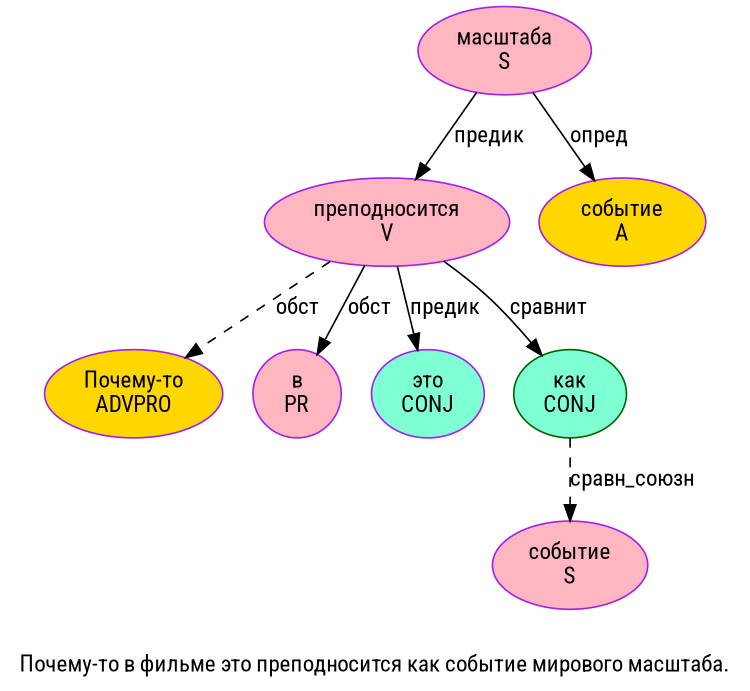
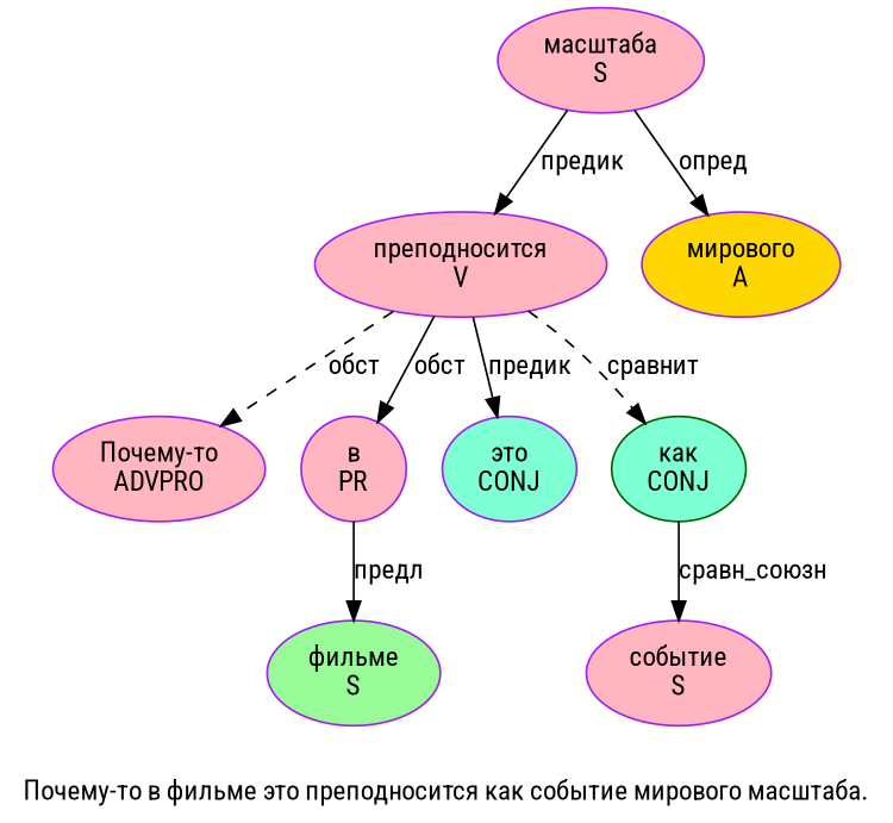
  digraph {
    fontname="Roboto Condensed"
    label="Почему-то в фильме это преподносится как событие мирового масштаба."
    node [color=purple fillcolor=lightpink fontname="Roboto Condensed" penwidth=1 shape=ellipse style=filled]
    edge [fontname="Roboto Condensed" style=solid]
-   n1 [fillcolor=gold label="Почему-то\nADVPRO"]
+   n1 [label="Почему-то\nADVPRO"]
    n2 [label="в\nPR"]
+   n3 [fillcolor=palegreen label="фильме\nS"]
    n4 [fillcolor=aquamarine label="это\nCONJ"]
    n5 [label="преподносится\nV"]
    n6 [color=darkgreen fillcolor=aquamarine label="как\nCONJ"]
    n7 [label="событие\nS"]
    n8 [label="масштаба\nS"]
-   n9 [fillcolor=gold label="событие\nA"]
+   n9 [fillcolor=gold label="мирового\nA"]
+   n2 -> n3 [label="предл"]
    n5 -> n1 [label="обст" style=dashed]
    n5 -> n2 [label="обст"]
    n5 -> n4 [label="предик"]
-   n5 -> n6 [label="сравнит"]
-   n6 -> n7 [label="сравн_союзн" style=dashed]
+   n5 -> n6 [label="сравнит" style=dashed]
+   n6 -> n7 [label="сравн_союзн"]
    n8 -> n5 [label="предик"]
    n8 -> n9 [label="опред"]
  }
